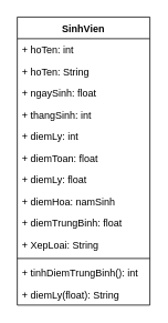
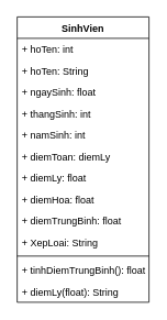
  <mxCell id="0" />
  <mxCell id="1" parent="0" />
  <mxCell id="2" value="SinhVien" style="swimlane;fontStyle=1;align=center;verticalAlign=top;childLayout=stackLayout;horizontal=1;startSize=26;horizontalStack=0;resizeParent=1;resizeParentMax=0;resizeLast=0;collapsible=1;marginBottom=0;" parent="1" vertex="1"><mxGeometry x="20" y="20" width="160" height="346" as="geometry" /></mxCell>
  <mxCell id="3" value="+ hoTen: int" style="text;strokeColor=none;fillColor=none;align=left;verticalAlign=top;spacingLeft=4;spacingRight=4;overflow=hidden;rotatable=0;points=[[0,0.5],[1,0.5]];portConstraint=eastwest;" parent="2" vertex="1"><mxGeometry y="26" width="160" height="26" as="geometry" /></mxCell>
  <mxCell id="4" value="+ hoTen: String" style="text;strokeColor=none;fillColor=none;align=left;verticalAlign=top;spacingLeft=4;spacingRight=4;overflow=hidden;rotatable=0;points=[[0,0.5],[1,0.5]];portConstraint=eastwest;" vertex="1" parent="2"><mxGeometry y="52" width="160" height="26" as="geometry" /></mxCell>
  <mxCell id="5" value="+ ngaySinh: float" style="text;strokeColor=none;fillColor=none;align=left;verticalAlign=top;spacingLeft=4;spacingRight=4;overflow=hidden;rotatable=0;points=[[0,0.5],[1,0.5]];portConstraint=eastwest;" vertex="1" parent="2"><mxGeometry y="78" width="160" height="26" as="geometry" /></mxCell>
  <mxCell id="6" value="+ thangSinh: int" style="text;strokeColor=none;fillColor=none;align=left;verticalAlign=top;spacingLeft=4;spacingRight=4;overflow=hidden;rotatable=0;points=[[0,0.5],[1,0.5]];portConstraint=eastwest;" vertex="1" parent="2"><mxGeometry y="104" width="160" height="26" as="geometry" /></mxCell>
- <mxCell id="7" value="+ diemLy: int" style="text;strokeColor=none;fillColor=none;align=left;verticalAlign=top;spacingLeft=4;spacingRight=4;overflow=hidden;rotatable=0;points=[[0,0.5],[1,0.5]];portConstraint=eastwest;" vertex="1" parent="2"><mxGeometry y="130" width="160" height="26" as="geometry" /></mxCell>
- <mxCell id="8" value="+ diemToan: float" style="text;strokeColor=none;fillColor=none;align=left;verticalAlign=top;spacingLeft=4;spacingRight=4;overflow=hidden;rotatable=0;points=[[0,0.5],[1,0.5]];portConstraint=eastwest;" vertex="1" parent="2"><mxGeometry y="156" width="160" height="26" as="geometry" /></mxCell>
+ <mxCell id="7" value="+ namSinh: int" style="text;strokeColor=none;fillColor=none;align=left;verticalAlign=top;spacingLeft=4;spacingRight=4;overflow=hidden;rotatable=0;points=[[0,0.5],[1,0.5]];portConstraint=eastwest;" vertex="1" parent="2"><mxGeometry y="130" width="160" height="26" as="geometry" /></mxCell>
+ <mxCell id="8" value="+ diemToan: diemLy" style="text;strokeColor=none;fillColor=none;align=left;verticalAlign=top;spacingLeft=4;spacingRight=4;overflow=hidden;rotatable=0;points=[[0,0.5],[1,0.5]];portConstraint=eastwest;" vertex="1" parent="2"><mxGeometry y="156" width="160" height="26" as="geometry" /></mxCell>
  <mxCell id="9" value="+ diemLy: float" style="text;strokeColor=none;fillColor=none;align=left;verticalAlign=top;spacingLeft=4;spacingRight=4;overflow=hidden;rotatable=0;points=[[0,0.5],[1,0.5]];portConstraint=eastwest;" vertex="1" parent="2"><mxGeometry y="182" width="160" height="26" as="geometry" /></mxCell>
- <mxCell id="10" value="+ diemHoa: namSinh" style="text;strokeColor=none;fillColor=none;align=left;verticalAlign=top;spacingLeft=4;spacingRight=4;overflow=hidden;rotatable=0;points=[[0,0.5],[1,0.5]];portConstraint=eastwest;" vertex="1" parent="2"><mxGeometry y="208" width="160" height="26" as="geometry" /></mxCell>
+ <mxCell id="10" value="+ diemHoa: float" style="text;strokeColor=none;fillColor=none;align=left;verticalAlign=top;spacingLeft=4;spacingRight=4;overflow=hidden;rotatable=0;points=[[0,0.5],[1,0.5]];portConstraint=eastwest;" vertex="1" parent="2"><mxGeometry y="208" width="160" height="26" as="geometry" /></mxCell>
  <mxCell id="11" value="+ diemTrungBinh: float" style="text;strokeColor=none;fillColor=none;align=left;verticalAlign=top;spacingLeft=4;spacingRight=4;overflow=hidden;rotatable=0;points=[[0,0.5],[1,0.5]];portConstraint=eastwest;" vertex="1" parent="2"><mxGeometry y="234" width="160" height="26" as="geometry" /></mxCell>
  <mxCell id="12" value="+ XepLoai: String" style="text;strokeColor=none;fillColor=none;align=left;verticalAlign=top;spacingLeft=4;spacingRight=4;overflow=hidden;rotatable=0;points=[[0,0.5],[1,0.5]];portConstraint=eastwest;" vertex="1" parent="2"><mxGeometry y="260" width="160" height="26" as="geometry" /></mxCell>
  <mxCell id="13" value="" style="line;strokeWidth=1;fillColor=none;align=left;verticalAlign=middle;spacingTop=-1;spacingLeft=3;spacingRight=3;rotatable=0;labelPosition=right;points=[];portConstraint=eastwest;strokeColor=inherit;" parent="2" vertex="1"><mxGeometry y="286" width="160" height="8" as="geometry" /></mxCell>
- <mxCell id="14" value="+ tinhDiemTrungBinh(): int" style="text;strokeColor=none;fillColor=none;align=left;verticalAlign=top;spacingLeft=4;spacingRight=4;overflow=hidden;rotatable=0;points=[[0,0.5],[1,0.5]];portConstraint=eastwest;" parent="2" vertex="1"><mxGeometry y="294" width="160" height="26" as="geometry" /></mxCell>
+ <mxCell id="14" value="+ tinhDiemTrungBinh(): float" style="text;strokeColor=none;fillColor=none;align=left;verticalAlign=top;spacingLeft=4;spacingRight=4;overflow=hidden;rotatable=0;points=[[0,0.5],[1,0.5]];portConstraint=eastwest;" parent="2" vertex="1"><mxGeometry y="294" width="160" height="26" as="geometry" /></mxCell>
  <mxCell id="15" value="+ diemLy(float): String" style="text;strokeColor=none;fillColor=none;align=left;verticalAlign=top;spacingLeft=4;spacingRight=4;overflow=hidden;rotatable=0;points=[[0,0.5],[1,0.5]];portConstraint=eastwest;" vertex="1" parent="2"><mxGeometry y="320" width="160" height="26" as="geometry" /></mxCell>
